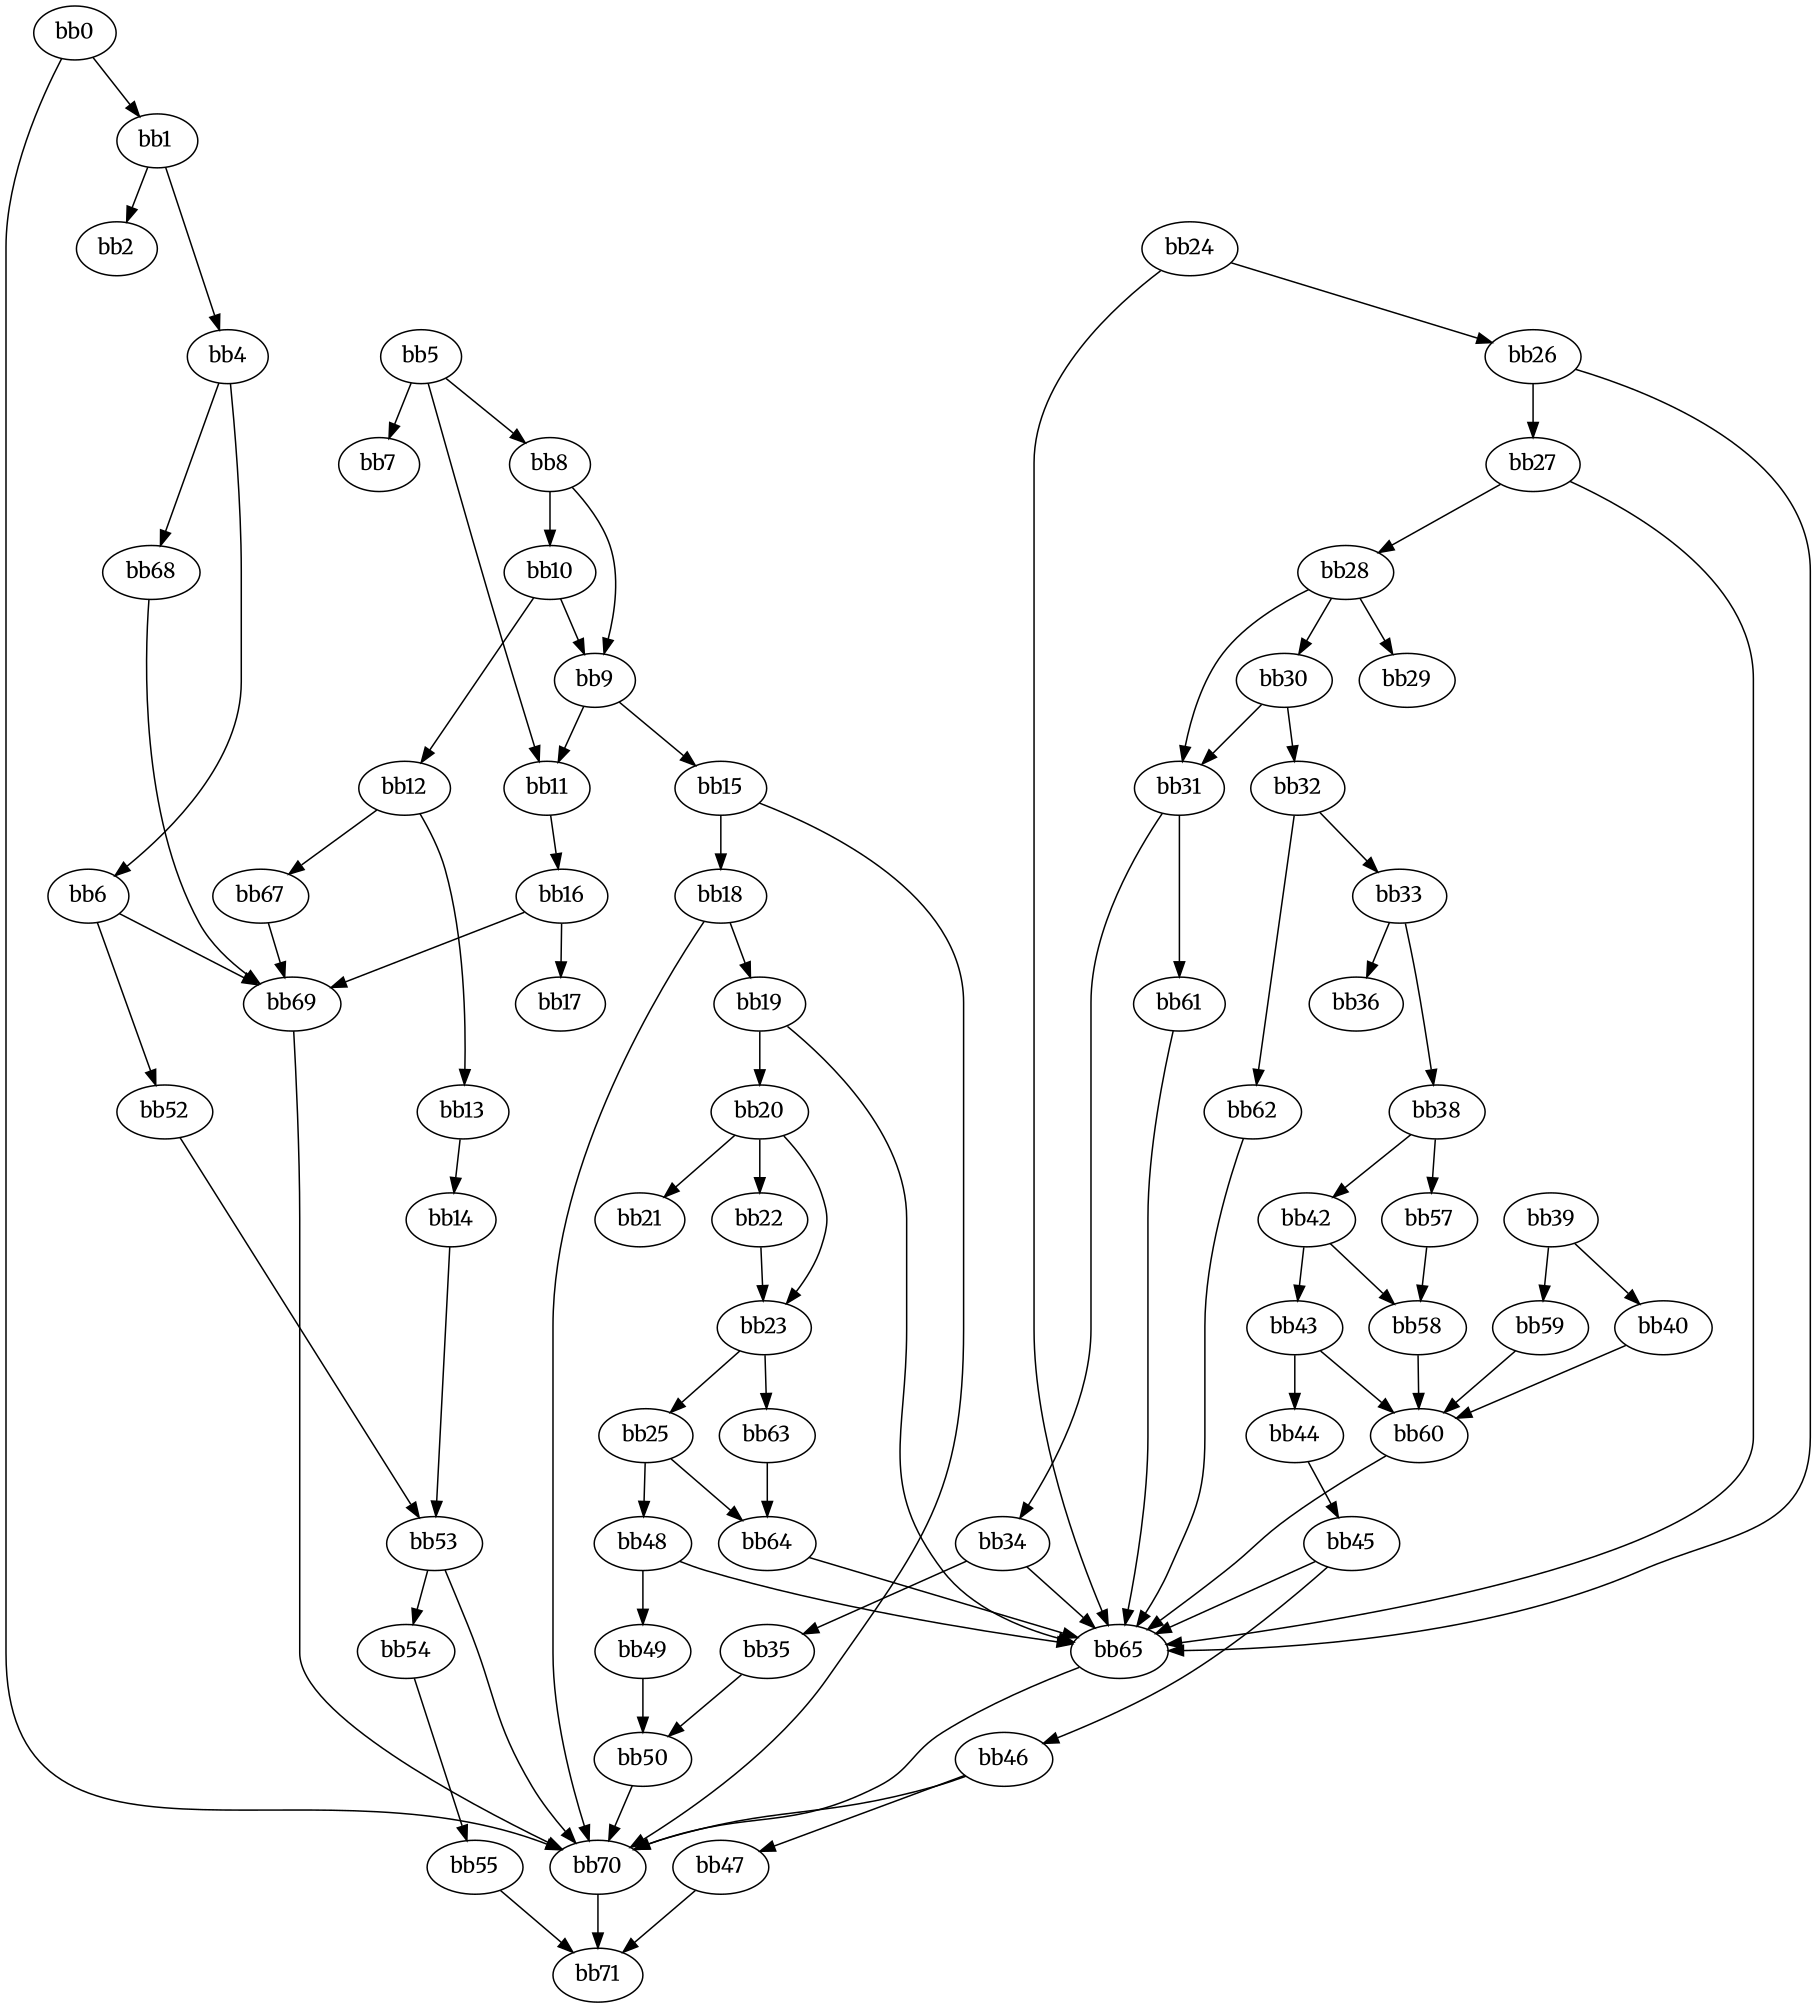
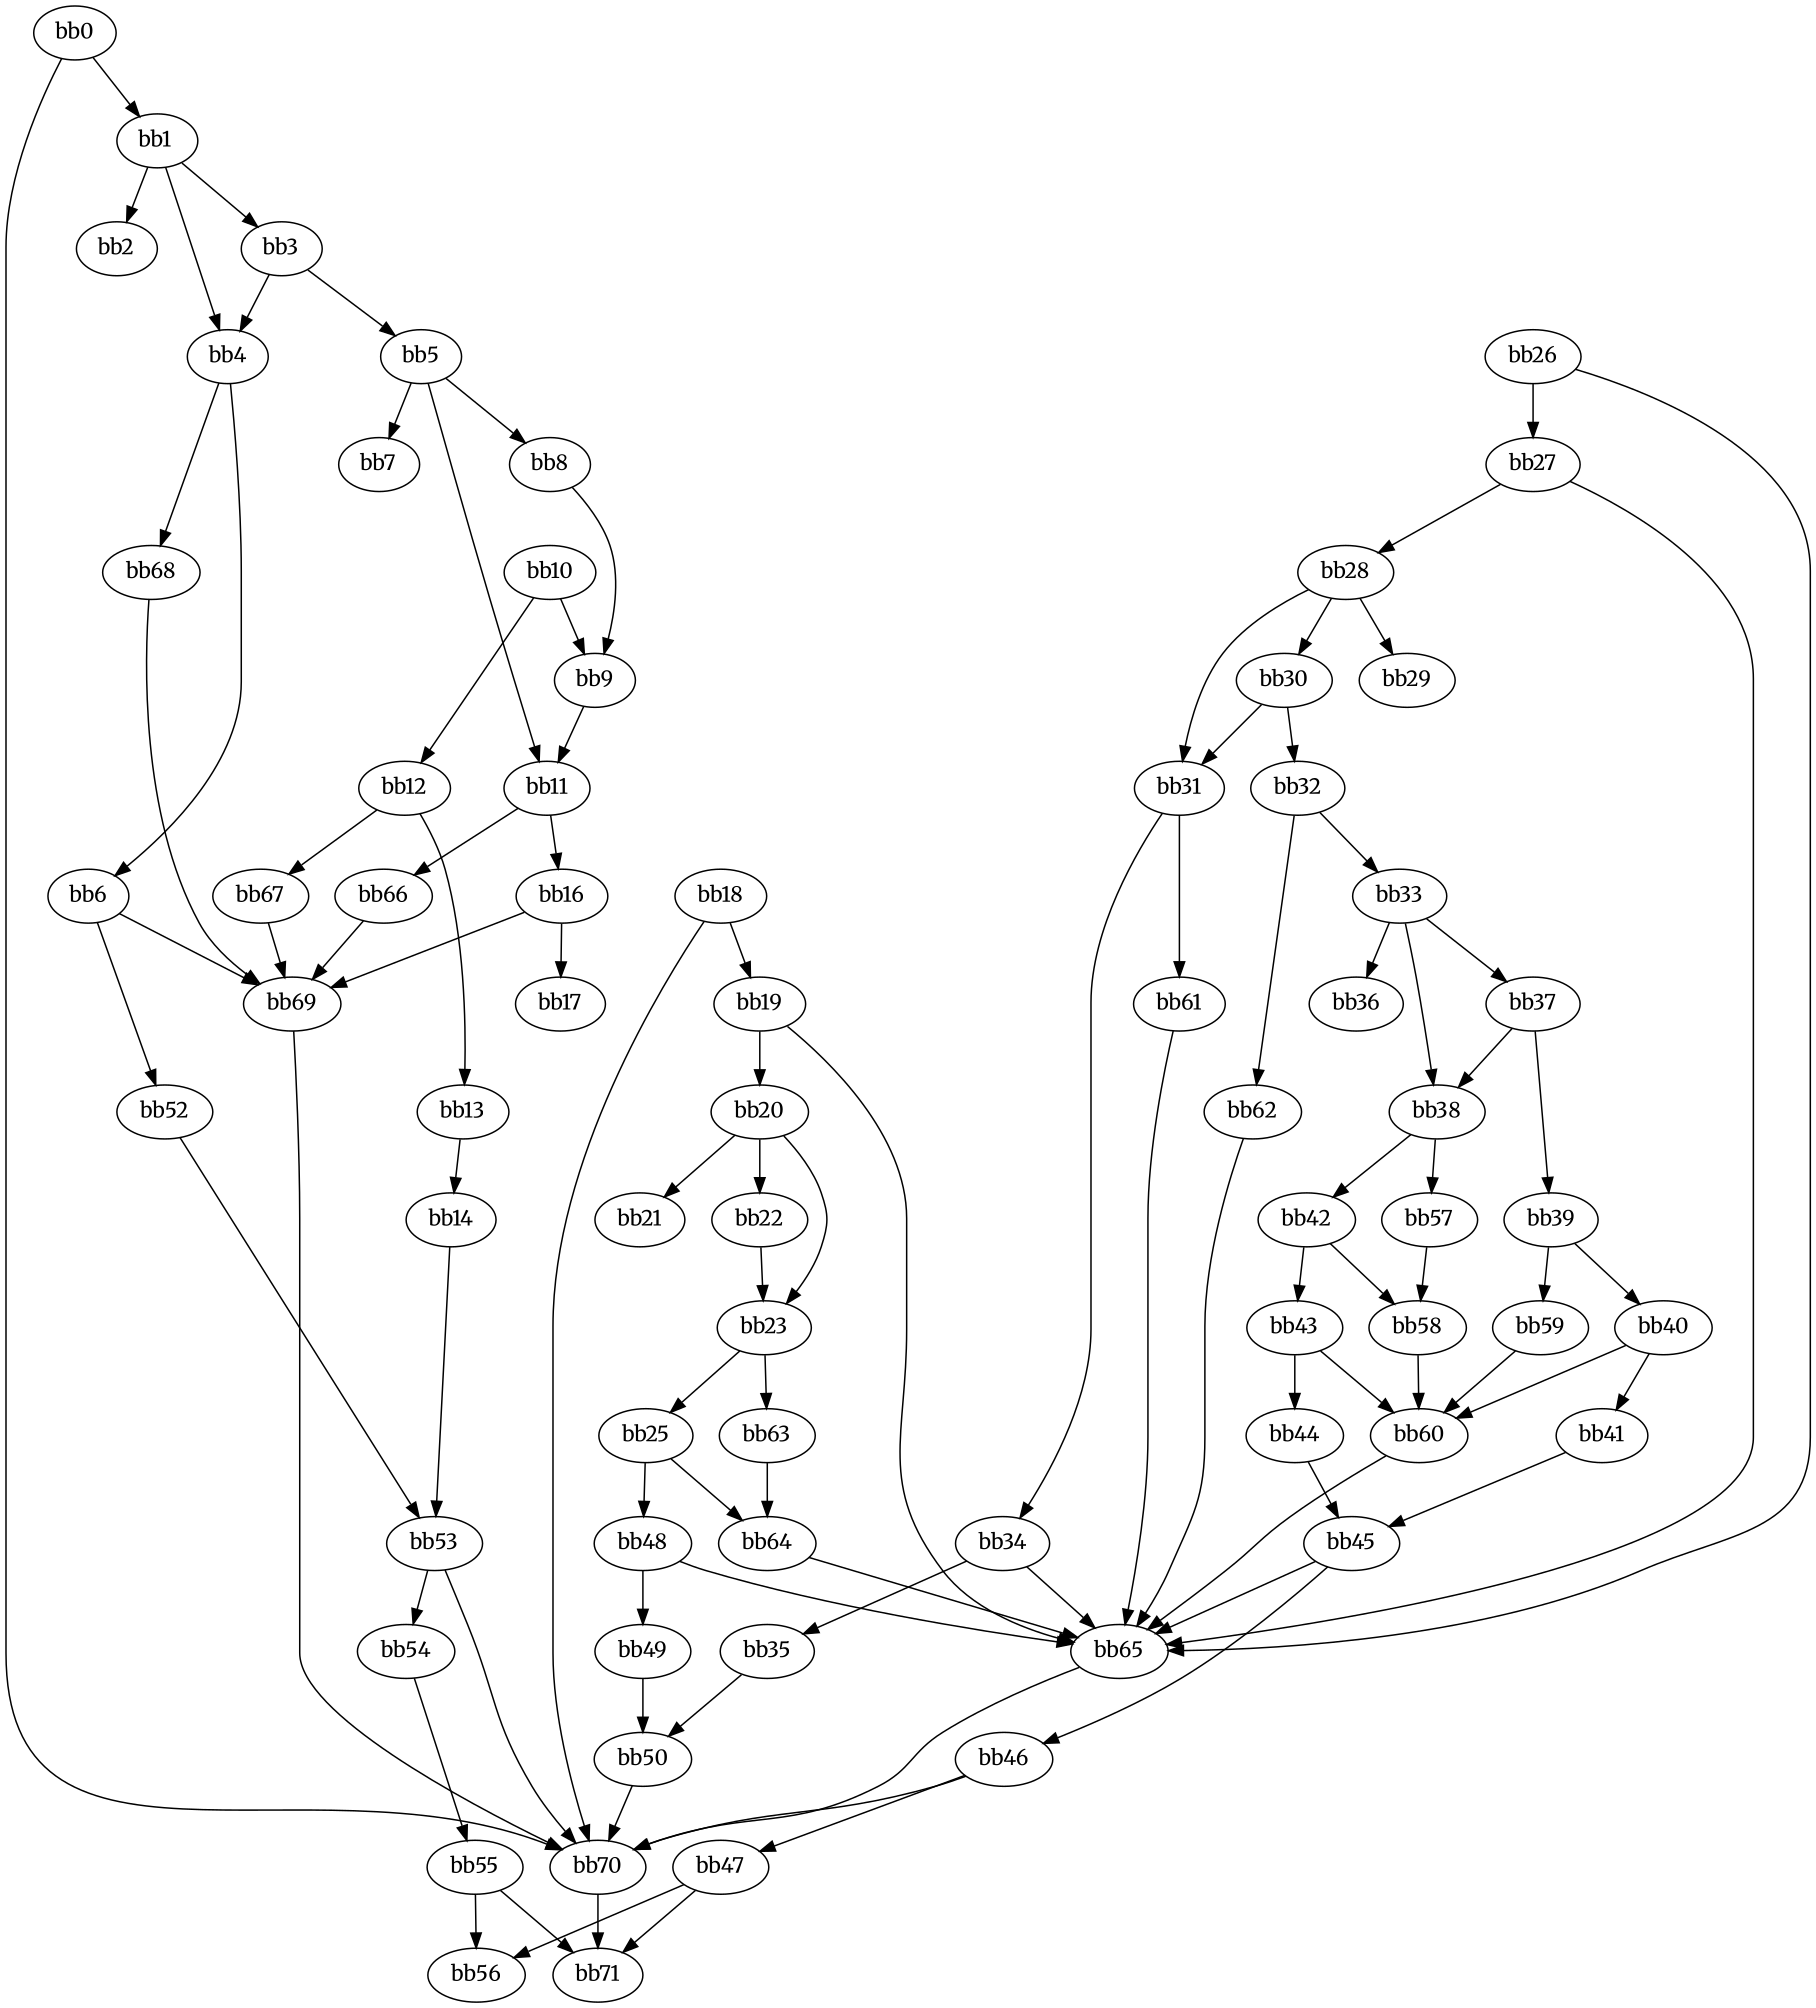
  digraph {
    fontname=Merriweather
    node [fontname=Merriweather]
    edge [fontname=Merriweather]
    n1 [label="bb0\l"]
    n2 [label="bb1\l"]
    n3 [label="bb70\l"]
    n4 [label="bb2\l"]
+   n5 [label="bb3\l"]
    n6 [label="bb4\l"]
    n7 [label="bb71\l"]
    n8 [label="bb5\l"]
    n9 [label="bb6\l"]
    n10 [label="bb68\l"]
    n11 [label="bb7\l"]
    n12 [label="bb8\l"]
    n13 [label="bb11\l"]
    n14 [label="bb52\l"]
    n15 [label="bb69\l"]
    n16 [label="bb9\l"]
    n17 [label="bb10\l"]
    n18 [label="bb16\l"]
+   n19 [label="bb66\l"]
    n20 [label="bb53\l"]
-   n21 [label="bb15\l"]
    n22 [label="bb12\l"]
    n23 [label="bb18\l"]
    n24 [label="bb13\l"]
    n25 [label="bb67\l"]
    n26 [label="bb17\l"]
    n27 [label="bb14\l"]
    n28 [label="bb54\l"]
    n29 [label="bb19\l"]
    n30 [label="bb20\l"]
    n31 [label="bb65\l"]
    n32 [label="bb21\l"]
    n33 [label="bb22\l"]
    n34 [label="bb23\l"]
    n35 [label="bb25\l"]
    n36 [label="bb63\l"]
-   n37 [label="bb24\l"]
    n38 [label="bb26\l"]
    n39 [label="bb48\l"]
    n40 [label="bb64\l"]
    n41 [label="bb27\l"]
    n42 [label="bb49\l"]
    n43 [label="bb28\l"]
    n44 [label="bb29\l"]
    n45 [label="bb30\l"]
    n46 [label="bb31\l"]
    n47 [label="bb32\l"]
    n48 [label="bb34\l"]
    n49 [label="bb61\l"]
    n50 [label="bb33\l"]
    n51 [label="bb62\l"]
    n52 [label="bb35\l"]
    n53 [label="bb36\l"]
+   n54 [label="bb37\l"]
    n55 [label="bb38\l"]
    n56 [label="bb39\l"]
    n57 [label="bb42\l"]
    n58 [label="bb57\l"]
    n59 [label="bb50\l"]
    n60 [label="bb40\l"]
    n61 [label="bb59\l"]
    n62 [label="bb43\l"]
    n63 [label="bb58\l"]
+   n64 [label="bb41\l"]
    n65 [label="bb60\l"]
    n66 [label="bb45\l"]
    n67 [label="bb46\l"]
    n68 [label="bb44\l"]
    n69 [label="bb47\l"]
+   n70 [label="bb56\l"]
    n71 [label="bb55\l"]
    n1 -> n2
    n1 -> n3
    n2 -> n4
+   n2 -> n5
    n2 -> n6
    n3 -> n7
+   n5 -> n6
+   n5 -> n8
    n6 -> n9
    n6 -> n10
    n8 -> n11
    n8 -> n12
    n8 -> n13
    n9 -> n14
    n9 -> n15
    n10 -> n15
    n12 -> n16
-   n12 -> n17
    n13 -> n18
+   n13 -> n19
    n14 -> n20
    n15 -> n3
    n16 -> n13
-   n16 -> n21
    n17 -> n16
    n17 -> n22
    n18 -> n15
    n18 -> n26
+   n19 -> n15
    n20 -> n3
    n20 -> n28
-   n21 -> n3
-   n21 -> n23
    n22 -> n24
    n22 -> n25
    n23 -> n3
    n23 -> n29
    n24 -> n27
    n25 -> n15
    n27 -> n20
    n28 -> n71
    n29 -> n30
    n29 -> n31
    n30 -> n32
    n30 -> n33
    n30 -> n34
    n31 -> n3
    n33 -> n34
    n34 -> n35
    n34 -> n36
    n35 -> n39
    n35 -> n40
    n36 -> n40
-   n37 -> n31
-   n37 -> n38
    n38 -> n31
    n38 -> n41
    n39 -> n31
    n39 -> n42
    n40 -> n31
    n41 -> n31
    n41 -> n43
    n42 -> n59
    n43 -> n44
    n43 -> n45
    n43 -> n46
    n45 -> n46
    n45 -> n47
    n46 -> n48
    n46 -> n49
    n47 -> n50
    n47 -> n51
    n48 -> n31
    n48 -> n52
    n49 -> n31
    n50 -> n53
+   n50 -> n54
    n50 -> n55
    n51 -> n31
    n52 -> n59
+   n54 -> n55
+   n54 -> n56
    n55 -> n57
    n55 -> n58
    n56 -> n60
    n56 -> n61
    n57 -> n62
    n57 -> n63
    n58 -> n63
    n59 -> n3
+   n60 -> n64
    n60 -> n65
    n61 -> n65
    n62 -> n65
    n62 -> n68
    n63 -> n65
+   n64 -> n66
    n65 -> n31
    n66 -> n31
    n66 -> n67
    n67 -> n3
    n67 -> n69
    n68 -> n66
    n69 -> n7
+   n69 -> n70
    n71 -> n7
+   n71 -> n70
  }
